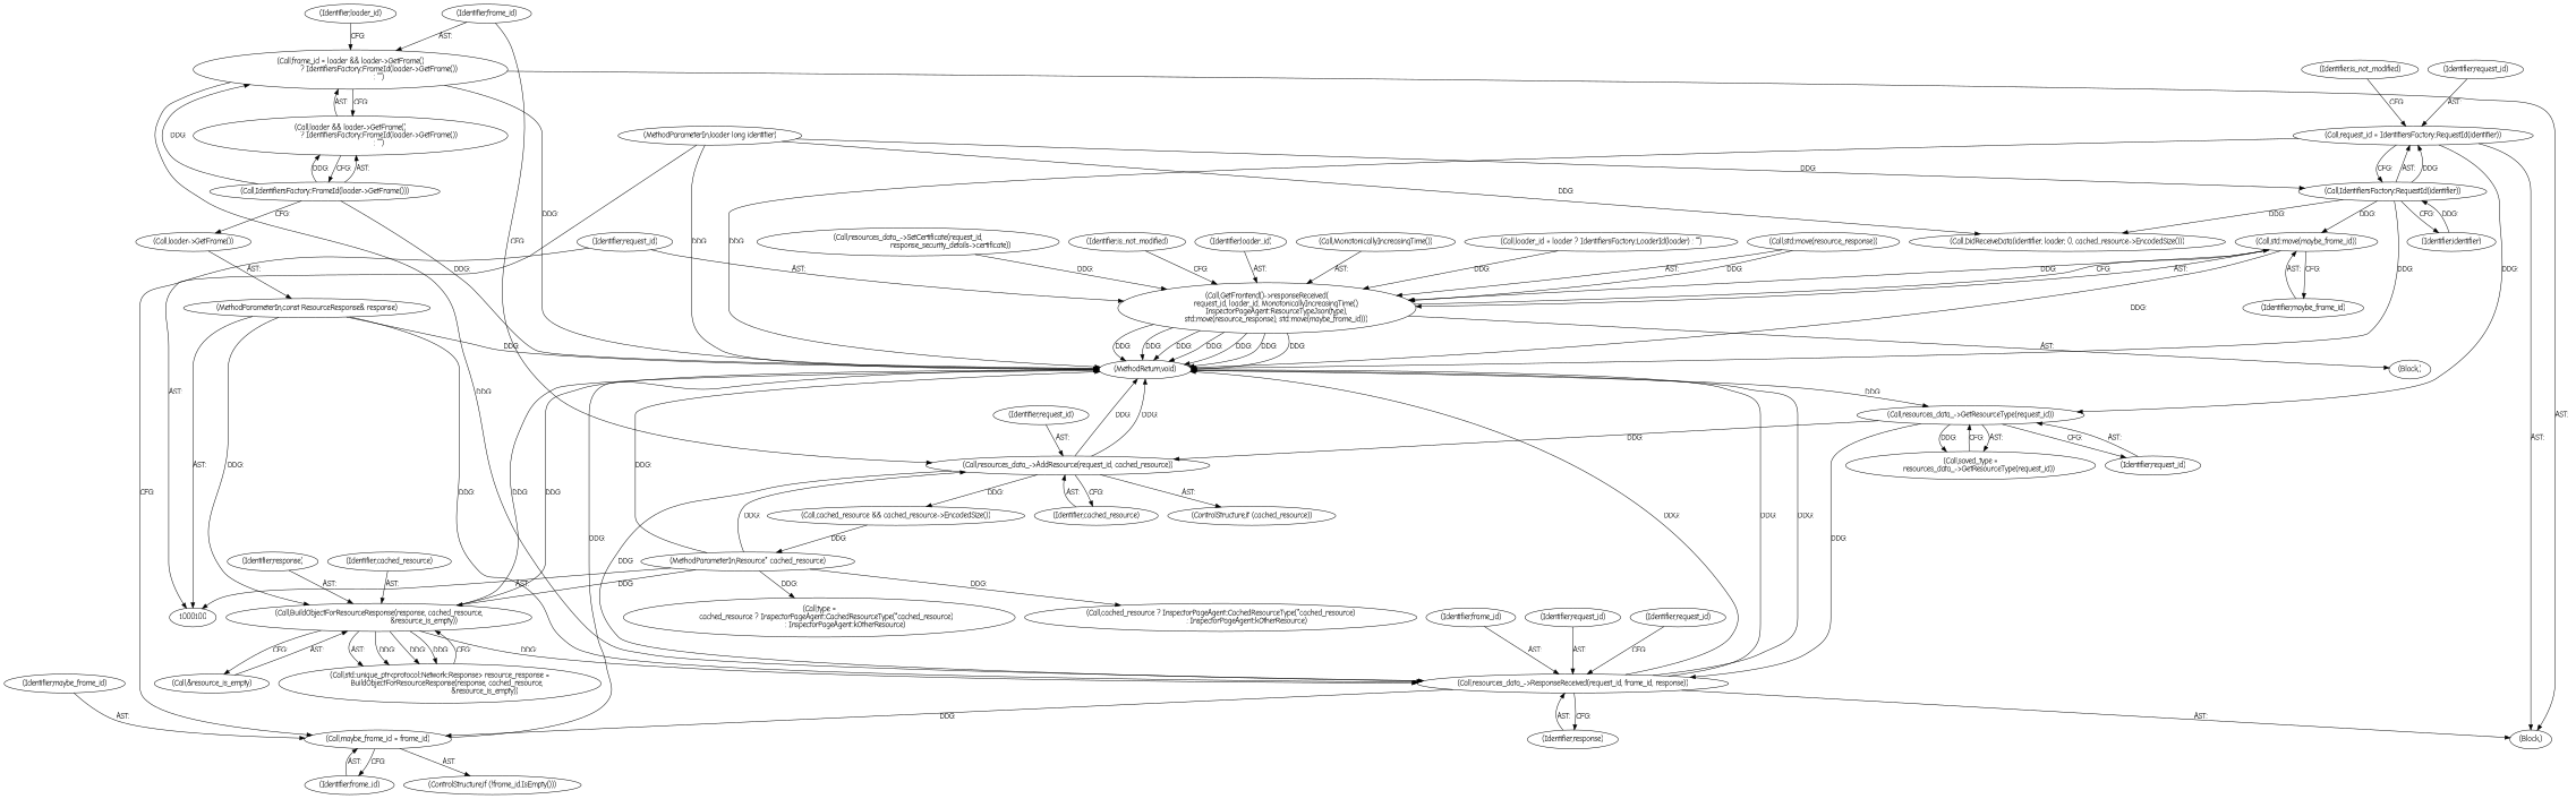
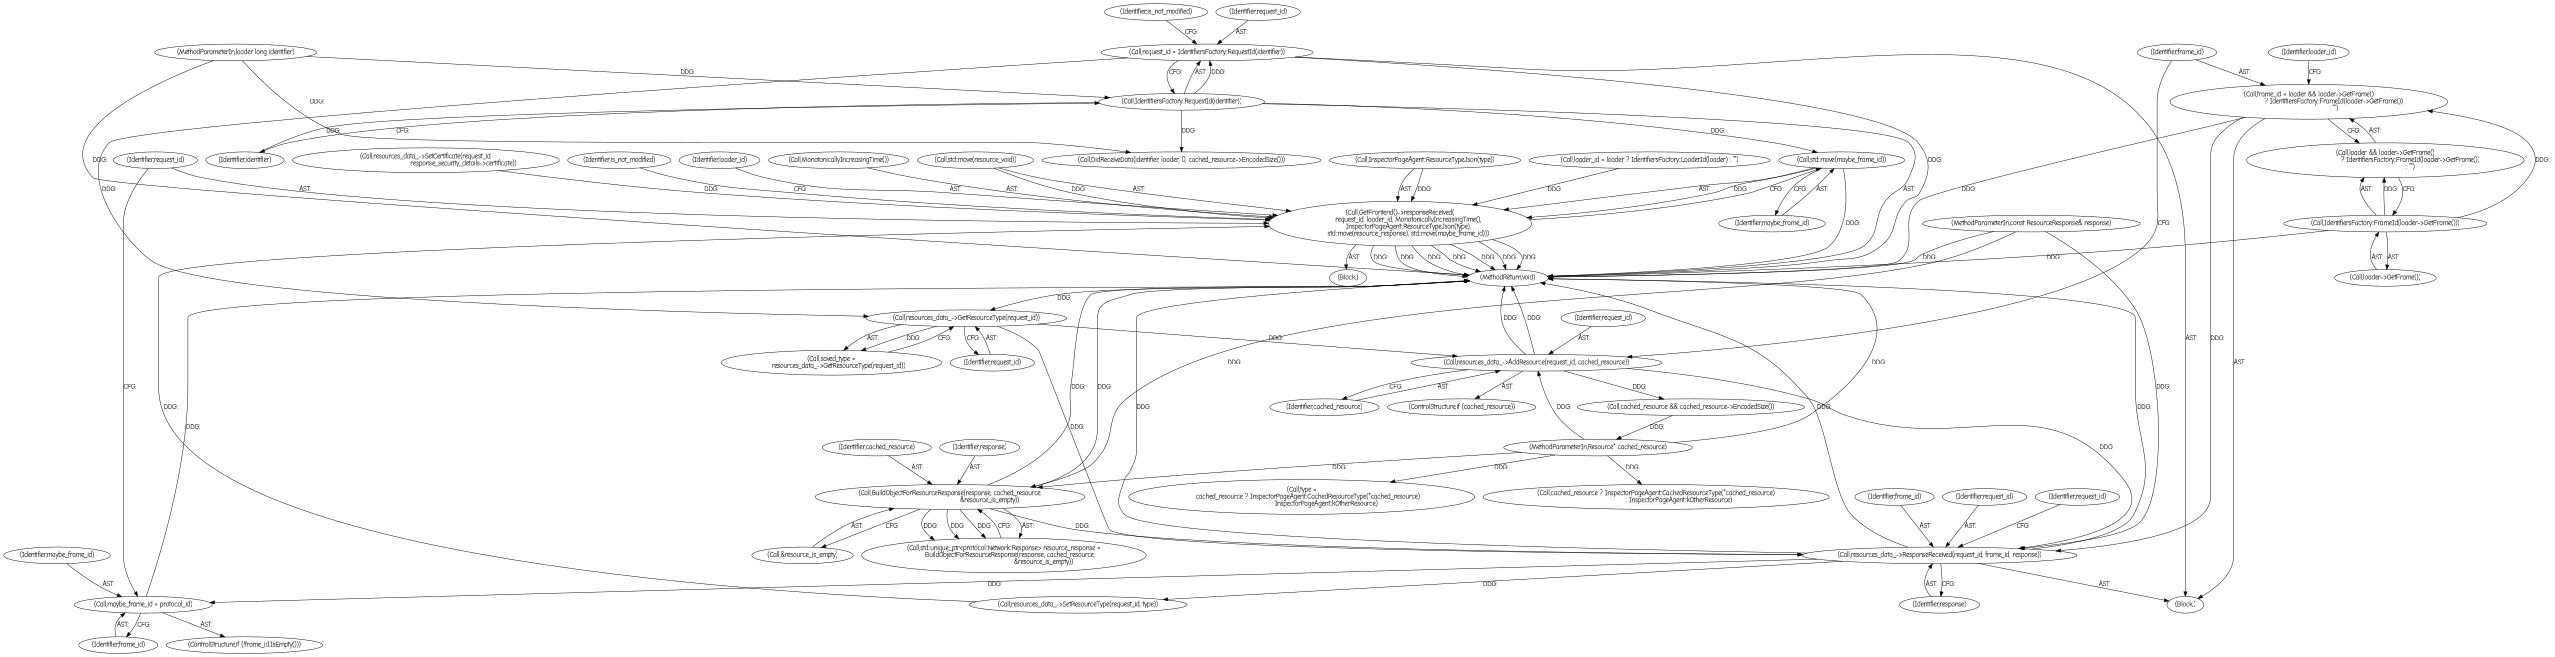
  digraph {
    fontname="Comic Neue"
    node [fontname="Comic Neue"]
    edge [fontname="Comic Neue"]
    n1 [label="(Call,std::move(maybe_frame_id))"]
    n2 [label="(Call,GetFrontend()->responseReceived(\n        request_id, loader_id, MonotonicallyIncreasingTime(),\n        InspectorPageAgent::ResourceTypeJson(type),\n        std::move(resource_response), std::move(maybe_frame_id)))"]
    n3 [label="(MethodReturn,void)"]
    n4 [label="(Identifier,maybe_frame_id)"]
    n5 [label="(Block,)"]
    n6 [label="(Call,resources_data_->GetResourceType(request_id))"]
-   n7 [label="(Call,maybe_frame_id = frame_id)"]
+   n7 [label="(Call,maybe_frame_id = protocol_id)"]
    n8 [label="(Identifier,frame_id)"]
    n9 [label="(ControlStructure,if (!frame_id.IsEmpty()))"]
    n10 [label="(Call,resources_data_->ResponseReceived(request_id, frame_id, response))"]
    n11 [label="(Identifier,response)"]
+   n12 [label="(Call,resources_data_->SetResourceType(request_id, type))"]
    n13 [label="(Block,)"]
    n14 [label="(Call,resources_data_->AddResource(request_id, cached_resource))"]
    n15 [label="(Identifier,cached_resource)"]
    n16 [label="(Call,cached_resource && cached_resource->EncodedSize())"]
    n17 [label="(ControlStructure,if (cached_resource))"]
    n18 [label="(MethodParameterIn,Resource* cached_resource)"]
    n19 [label="(Identifier,request_id)"]
    n20 [label="(Call,saved_type =\n       resources_data_->GetResourceType(request_id))"]
    n21 [label="(Call,request_id = IdentifiersFactory::RequestId(identifier))"]
    n22 [label="(Call,IdentifiersFactory::RequestId(identifier))"]
    n23 [label="(Identifier,identifier)"]
    n24 [label="(Call,DidReceiveData(identifier, loader, 0, cached_resource->EncodedSize()))"]
    n25 [label="(MethodParameterIn,loader long identifier)"]
-   1000100
    n27 [label="(Call,BuildObjectForResourceResponse(response, cached_resource,\n                                      &resource_is_empty))"]
    n28 [label="(Call,type =\n      cached_resource ? InspectorPageAgent::CachedResourceType(*cached_resource)\n                      : InspectorPageAgent::kOtherResource)"]
    n29 [label="(Call,cached_resource ? InspectorPageAgent::CachedResourceType(*cached_resource)\n                      : InspectorPageAgent::kOtherResource)"]
    n30 [label="(Call,&resource_is_empty)"]
    n31 [label="(Call,std::unique_ptr<protocol::Network::Response> resource_response =\n      BuildObjectForResourceResponse(response, cached_resource,\n                                      &resource_is_empty))"]
    n32 [label="(Call,frame_id = loader && loader->GetFrame()\n                        ? IdentifiersFactory::FrameId(loader->GetFrame())\n                        : \"\")"]
    n33 [label="(Call,loader && loader->GetFrame()\n                        ? IdentifiersFactory::FrameId(loader->GetFrame())\n                        : \"\")"]
    n34 [label="(Call,IdentifiersFactory::FrameId(loader->GetFrame()))"]
    n35 [label="(Call,loader->GetFrame())"]
    n36 [label="(MethodParameterIn,const ResourceResponse& response)"]
    n37 [label="(Identifier,frame_id)"]
    n38 [label="(Identifier,maybe_frame_id)"]
    n39 [label="(Identifier,request_id)"]
+   n40 [label="(Call,InspectorPageAgent::ResourceTypeJson(type))"]
    n41 [label="(Call,loader_id = loader ? IdentifiersFactory::LoaderId(loader) : \"\")"]
    n42 [label="(Identifier,request_id)"]
-   n43 [label="(Call,std::move(resource_response))"]
+   n43 [label="(Call,std::move(resource_void))"]
    n44 [label="(Identifier,request_id)"]
    n45 [label="(Identifier,request_id)"]
    n46 [label="(Call,resources_data_->SetCertificate(request_id,\n                                    response_security_details->certificate))"]
    n47 [label="(Identifier,cached_resource)"]
    n48 [label="(Identifier,is_not_modified)"]
    n49 [label="(Identifier,is_not_modified)"]
    n50 [label="(Identifier,loader_id)"]
    n51 [label="(Identifier,request_id)"]
    n52 [label="(Identifier,response)"]
    n53 [label="(Call,MonotonicallyIncreasingTime())"]
    n54 [label="(Identifier,frame_id)"]
    n55 [label="(Identifier,loader_id)"]
    n1 -> n2 [label="AST: "]
    n1 -> n2 [label="DDG: "]
    n1 -> n3 [label="DDG: "]
    n1 -> n4 [label="CFG: "]
    n2 -> n1 [label="CFG: "]
    n2 -> n3 [label="DDG: "]
    n2 -> n3 [label="DDG: "]
    n2 -> n3 [label="DDG: "]
    n2 -> n3 [label="DDG: "]
    n2 -> n3 [label="DDG: "]
    n2 -> n3 [label="DDG: "]
    n2 -> n3 [label="DDG: "]
    n2 -> n5 [label="AST: "]
    n3 -> n6 [label="DDG: "]
    n4 -> n1 [label="AST: "]
    n6 -> n10 [label="DDG: "]
    n6 -> n14 [label="DDG: "]
    n6 -> n19 [label="CFG: "]
    n6 -> n20 [label="AST: "]
    n6 -> n20 [label="DDG: "]
    n7 -> n3 [label="DDG: "]
    n7 -> n8 [label="CFG: "]
    n7 -> n9 [label="AST: "]
    n8 -> n7 [label="AST: "]
    n10 -> n3 [label="DDG: "]
    n10 -> n3 [label="DDG: "]
    n10 -> n3 [label="DDG: "]
    n10 -> n7 [label="DDG: "]
    n10 -> n11 [label="CFG: "]
+   n10 -> n12 [label="DDG: "]
    n10 -> n13 [label="AST: "]
    n11 -> n10 [label="AST: "]
+   n12 -> n2 [label="DDG: "]
    n14 -> n3 [label="DDG: "]
    n14 -> n3 [label="DDG: "]
    n14 -> n10 [label="DDG: "]
    n14 -> n15 [label="CFG: "]
    n14 -> n16 [label="DDG: "]
    n14 -> n17 [label="AST: "]
    n15 -> n14 [label="AST: "]
    n16 -> n18 [label="DDG: "]
    n18 -> n3 [label="DDG: "]
    n18 -> n14 [label="DDG: "]
-   n18 -> 1000100 [label="AST: "]
    n18 -> n27 [label="DDG: "]
    n18 -> n28 [label="DDG: "]
    n18 -> n29 [label="DDG: "]
    n19 -> n6 [label="AST: "]
    n20 -> n6 [label="CFG: "]
    n21 -> n3 [label="DDG: "]
    n21 -> n6 [label="DDG: "]
    n21 -> n13 [label="AST: "]
    n21 -> n22 [label="CFG: "]
    n22 -> n1 [label="DDG: "]
-   n22 -> n3 [label="DDG: "]
+   n22 -> n3 [label="AST: "]
    n22 -> n21 [label="AST: "]
    n22 -> n21 [label="DDG: "]
    n22 -> n23 [label="CFG: "]
    n22 -> n24 [label="DDG: "]
    n23 -> n22 [label="DDG: "]
    n25 -> n3 [label="DDG: "]
    n25 -> n22 [label="DDG: "]
    n25 -> n24 [label="DDG: "]
-   n25 -> 1000100 [label="AST: "]
    n27 -> n3 [label="DDG: "]
    n27 -> n3 [label="DDG: "]
    n27 -> n10 [label="DDG: "]
    n27 -> n30 [label="CFG: "]
    n27 -> n31 [label="AST: "]
    n27 -> n31 [label="DDG: "]
    n27 -> n31 [label="DDG: "]
    n27 -> n31 [label="DDG: "]
    n30 -> n27 [label="AST: "]
    n31 -> n27 [label="CFG: "]
    n32 -> n3 [label="DDG: "]
    n32 -> n10 [label="DDG: "]
    n32 -> n13 [label="AST: "]
    n32 -> n33 [label="CFG: "]
    n33 -> n32 [label="AST: "]
    n33 -> n34 [label="CFG: "]
    n34 -> n3 [label="DDG: "]
    n34 -> n32 [label="DDG: "]
    n34 -> n33 [label="AST: "]
    n34 -> n33 [label="DDG: "]
-   n34 -> n35 [label="CFG: "]
-   n35 -> n36 [label="AST: "]
+   n34 -> n35 [label="AST: "]
+   n35 -> n34 [label="AST: "]
    n36 -> n3 [label="DDG: "]
    n36 -> n10 [label="DDG: "]
-   n36 -> 1000100 [label="AST: "]
    n36 -> n27 [label="DDG: "]
    n37 -> n10 [label="AST: "]
    n38 -> n7 [label="AST: "]
    n39 -> n10 [label="AST: "]
+   n40 -> n2 [label="AST: "]
+   n40 -> n2 [label="DDG: "]
    n41 -> n2 [label="DDG: "]
    n42 -> n14 [label="AST: "]
    n43 -> n2 [label="AST: "]
    n43 -> n2 [label="DDG: "]
    n44 -> n10 [label="CFG: "]
    n45 -> n2 [label="AST: "]
    n45 -> n7 [label="CFG: "]
    n46 -> n2 [label="DDG: "]
    n47 -> n27 [label="AST: "]
    n48 -> n21 [label="CFG: "]
    n49 -> n2 [label="CFG: "]
    n50 -> n2 [label="AST: "]
    n51 -> n21 [label="AST: "]
    n52 -> n27 [label="AST: "]
    n53 -> n2 [label="AST: "]
    n54 -> n14 [label="CFG: "]
    n54 -> n32 [label="AST: "]
    n55 -> n32 [label="CFG: "]
  }
